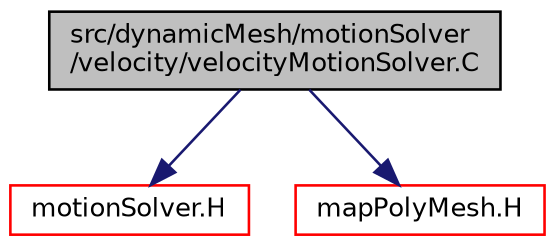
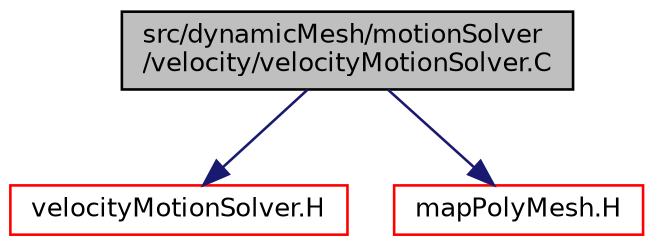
  digraph {
    node [color=red fontname=Helvetica fontsize=10 shape=record]
    edge [color=midnightblue fontname=Helvetica fontsize=10 labelfontname=Helvetica labelfontsize=10 style=solid]
    n1 [color=black fillcolor=grey75 fontcolor=black height=0.2 label="src/dynamicMesh/motionSolver\l/velocity/velocityMotionSolver.C" style=filled width=0.4]
-   n2 [height=0.2 label="motionSolver.H" width=0.4]
+   n2 [height=0.2 label="velocityMotionSolver.H" width=0.4]
    n3 [height=0.2 label="mapPolyMesh.H" width=0.4]
    n1 -> n2
    n1 -> n3
  }
